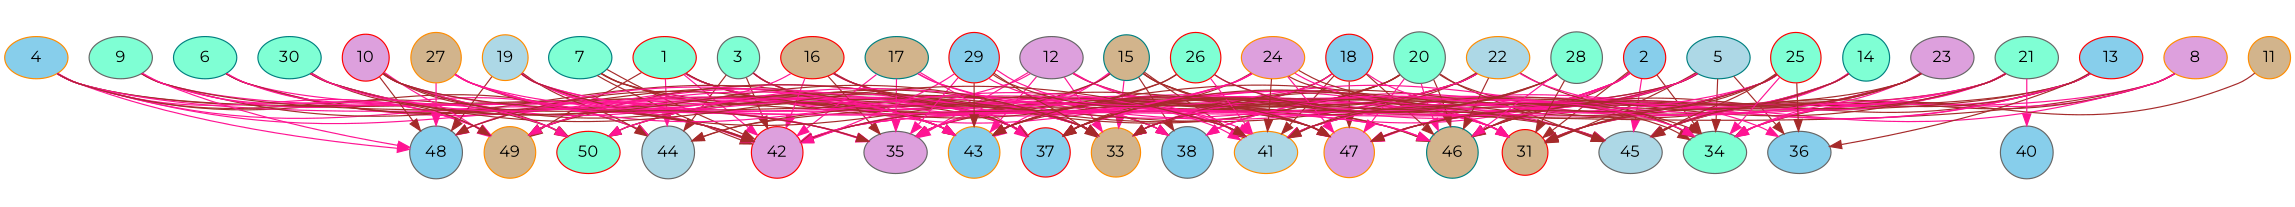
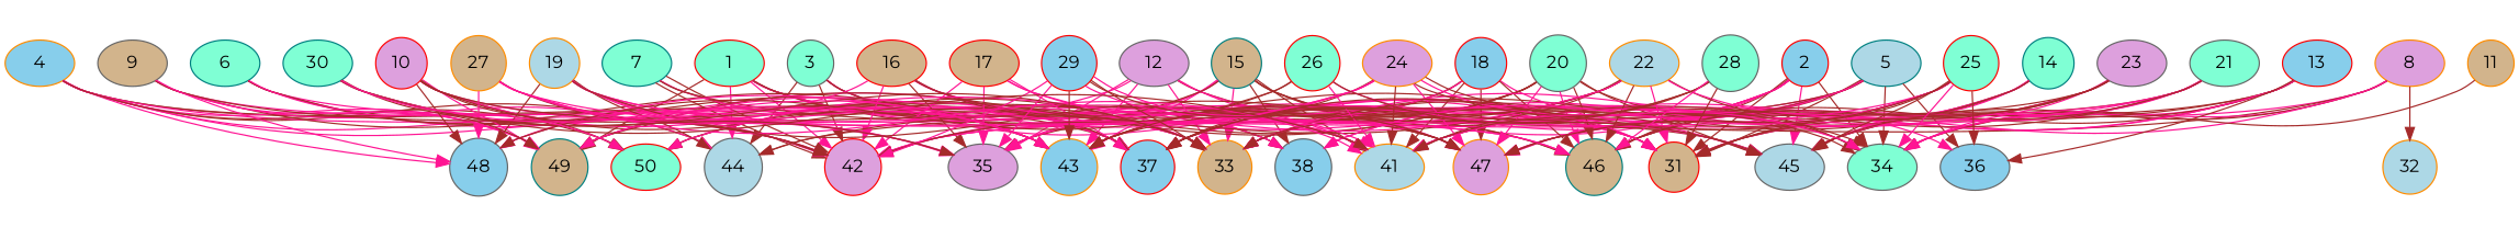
  digraph {
    fontname=Montserrat
    node [alpha=0.04 color=gray40 fillcolor=aquamarine fontname=Montserrat shape=circle style=filled]
    edge [color=brown fontname=Montserrat]
    1 [alpha=0.01 color=red expect_size=32642048 shape=ellipse]
    31 [alpha=0.15 color=red expect_size=14807040 fillcolor=tan]
    33 [alpha=0.00 color=darkorange expect_size=40115200 fillcolor=tan]
    37 [color=red expect_size=35481600 fillcolor=skyblue]
    38 [alpha=0.12 expect_size=7368704 fillcolor=skyblue]
    41 [alpha=0.01 color=darkorange expect_size=40646656 fillcolor=lightblue shape=ellipse]
    42 [color=red expect_size=29492224 fillcolor=plum]
    43 [alpha=0.15 color=darkorange expect_size=7859200 fillcolor=skyblue]
    44 [alpha=0.14 expect_size=8109056 fillcolor=lightblue]
-   49 [color=darkorange expect_size=35060736 fillcolor=tan]
+   49 [color=teal expect_size=35060736 fillcolor=tan]
    2 [alpha=0.07 color=red expect_size=5384192 fillcolor=skyblue]
    34 [alpha=0.13 expect_size=25963520 shape=ellipse]
    35 [alpha=0.02 expect_size=45479936 fillcolor=plum shape=ellipse]
    45 [alpha=0.03 expect_size=39221248 fillcolor=lightblue shape=ellipse]
    46 [alpha=0.11 color=teal expect_size=43949056 fillcolor=tan]
    47 [alpha=0.05 color=darkorange expect_size=43770880 fillcolor=plum]
    3 [alpha=0.10 expect_size=21975040]
    4 [alpha=0.12 color=darkorange expect_size=51203072 fillcolor=skyblue shape=ellipse]
    48 [alpha=0.08 expect_size=7178240 fillcolor=skyblue]
    50 [alpha=0.19 color=red expect_size=20257792 shape=ellipse]
    5 [alpha=0.13 color=teal expect_size=49958912 fillcolor=lightblue shape=ellipse]
    36 [alpha=0.20 expect_size=49009664 fillcolor=skyblue shape=ellipse]
    6 [alpha=0.18 color=teal expect_size=51358720 shape=ellipse]
    7 [alpha=0.16 color=teal expect_size=7714816 shape=ellipse]
    8 [alpha=0.12 color=darkorange expect_size=7236608 fillcolor=plum shape=ellipse]
-   9 [alpha=0.18 expect_size=21808128 shape=ellipse]
+   32 [alpha=0.11 color=darkorange expect_size=41973760 fillcolor=lightblue]
+   9 [alpha=0.18 expect_size=21808128 fillcolor=tan shape=ellipse]
    10 [alpha=0.05 color=red expect_size=7150592 fillcolor=plum]
    11 [alpha=0.12 color=darkorange expect_size=19050496 fillcolor=tan]
    12 [alpha=0.19 expect_size=22258688 fillcolor=plum shape=ellipse]
    13 [alpha=0.18 color=red expect_size=37603328 fillcolor=skyblue shape=ellipse]
    14 [color=teal expect_size=14221312]
    15 [alpha=0.07 color=teal expect_size=42366976 fillcolor=tan]
    16 [alpha=0.09 color=red expect_size=26720256 fillcolor=tan shape=ellipse]
-   17 [alpha=0.02 color=teal expect_size=20921344 fillcolor=tan shape=ellipse]
+   17 [alpha=0.02 color=red expect_size=20921344 fillcolor=tan shape=ellipse]
    18 [alpha=0.03 color=red expect_size=11758592 fillcolor=skyblue]
    19 [alpha=0.08 color=darkorange expect_size=39641088 fillcolor=lightblue]
    20 [expect_size=35317760]
    21 [alpha=0.12 expect_size=47969280 shape=ellipse]
-   40 [alpha=0.08 expect_size=24307712 fillcolor=skyblue]
    22 [alpha=0.19 color=darkorange expect_size=28321792 fillcolor=lightblue shape=ellipse]
    23 [alpha=0.14 expect_size=26933248 fillcolor=plum shape=ellipse]
    24 [alpha=0.08 color=darkorange expect_size=21435392 fillcolor=plum shape=ellipse]
    25 [alpha=0.01 color=red expect_size=30826496]
    26 [alpha=0.14 color=red expect_size=47670272]
    27 [alpha=0.08 color=darkorange expect_size=20936704 fillcolor=tan]
    28 [alpha=0.03 expect_size=26642432]
    29 [color=red expect_size=34318336 fillcolor=skyblue]
    30 [alpha=0.07 color=teal expect_size=5659648 shape=ellipse]
    1 -> 31
    1 -> 33
    1 -> 37
    1 -> 38 [color=deeppink]
    1 -> 41 [color=deeppink]
    1 -> 42 [color=deeppink]
    1 -> 43
    1 -> 44 [color=deeppink]
    1 -> 49
    2 -> 31
    2 -> 33
    2 -> 37 [color=deeppink]
    2 -> 43 [color=deeppink]
    2 -> 34
    2 -> 35 [color=deeppink]
    2 -> 45 [color=deeppink]
    2 -> 46
    2 -> 47 [color=deeppink]
    3 -> 31 [color=deeppink]
    3 -> 33
    3 -> 37 [color=deeppink]
    3 -> 38
    3 -> 42
    3 -> 44
    4 -> 33
    4 -> 37
    4 -> 42 [color=deeppink]
    4 -> 44
    4 -> 49 [color=deeppink]
    4 -> 35 [color=deeppink]
    4 -> 47 [color=deeppink]
    4 -> 48 [color=deeppink]
    4 -> 50
    5 -> 31
    5 -> 37 [color=deeppink]
    5 -> 41
    5 -> 42 [color=deeppink]
    5 -> 49
    5 -> 34
    5 -> 46
    5 -> 47 [color=deeppink]
    5 -> 36
    6 -> 33 [color=deeppink]
    6 -> 37 [color=deeppink]
    6 -> 42
    6 -> 43
    6 -> 49 [color=deeppink]
    7 -> 37
    7 -> 42
    7 -> 42
-   7 -> 43
+   7 -> 43 [color=deeppink]
    7 -> 45
    8 -> 33 [color=deeppink]
    8 -> 44
    8 -> 34 [color=deeppink]
    8 -> 45
    8 -> 47 [color=deeppink]
+   8 -> 32
    9 -> 33 [color=deeppink]
    9 -> 43
    9 -> 44 [color=deeppink]
    9 -> 49 [color=deeppink]
    9 -> 47
    9 -> 48 [color=deeppink]
    10 -> 31 [color=deeppink]
    10 -> 33
    10 -> 37 [color=deeppink]
    10 -> 42
    10 -> 49 [color=deeppink]
    10 -> 47
    10 -> 48
    10 -> 50
    11 -> 34
    12 -> 33 [color=deeppink]
    12 -> 41 [color=deeppink]
    12 -> 43 [color=deeppink]
    12 -> 49 [color=deeppink]
    12 -> 35 [color=deeppink]
    12 -> 46
    12 -> 47 [color=deeppink]
    13 -> 31
    13 -> 33
    13 -> 41 [color=deeppink]
    13 -> 34 [color=deeppink]
    13 -> 35
    13 -> 45
    13 -> 47 [color=deeppink]
    13 -> 36
    14 -> 31
    14 -> 33
    14 -> 38 [color=deeppink]
    14 -> 45 [color=deeppink]
    14 -> 46 [color=deeppink]
    14 -> 47
    15 -> 31
    15 -> 33 [color=deeppink]
    15 -> 38
    15 -> 41
    15 -> 42 [color=deeppink]
    15 -> 43 [color=deeppink]
    15 -> 35 [color=deeppink]
    15 -> 45
    15 -> 46
    15 -> 50
    16 -> 31 [color=deeppink]
    16 -> 33 [color=deeppink]
    16 -> 37
    16 -> 38 [color=deeppink]
    16 -> 41
    16 -> 42 [color=deeppink]
    16 -> 35
    16 -> 48 [color=deeppink]
    17 -> 37 [color=deeppink]
    17 -> 41 [color=deeppink]
    17 -> 42 [color=deeppink]
    17 -> 35 [color=deeppink]
    17 -> 45 [color=deeppink]
    18 -> 37
    18 -> 41
    18 -> 43
    18 -> 35 [color=deeppink]
    18 -> 45 [color=deeppink]
    18 -> 46
    18 -> 47
    19 -> 31 [color=deeppink]
    19 -> 42 [color=deeppink]
    19 -> 43 [color=deeppink]
    19 -> 44
    19 -> 35 [color=deeppink]
    19 -> 46 [color=deeppink]
    19 -> 47
    19 -> 48
    20 -> 37
    20 -> 43
    20 -> 49
    20 -> 34
    20 -> 45
    20 -> 46 [color=deeppink]
    20 -> 46
    20 -> 47 [color=deeppink]
    20 -> 50
    21 -> 31 [color=deeppink]
    21 -> 33
    21 -> 37 [color=deeppink]
    21 -> 41
    21 -> 42 [color=deeppink]
    21 -> 34 [color=deeppink]
    21 -> 45 [color=deeppink]
    21 -> 46
-   21 -> 40 [color=deeppink]
+   22 -> 31 [color=deeppink]
    22 -> 33 [color=deeppink]
    22 -> 37
    22 -> 41
    22 -> 43
    22 -> 44
    22 -> 34
    22 -> 46
    22 -> 50 [color=deeppink]
    22 -> 36 [color=deeppink]
    23 -> 31
    23 -> 33 [color=deeppink]
    23 -> 41 [color=deeppink]
    23 -> 43
    23 -> 34 [color=deeppink]
    23 -> 45
    23 -> 46
    24 -> 31 [color=deeppink]
    24 -> 37
    24 -> 41
    24 -> 42 [color=deeppink]
    24 -> 49 [color=deeppink]
    24 -> 34
    24 -> 34
    24 -> 47 [color=deeppink]
    24 -> 48 [color=deeppink]
    25 -> 31
    25 -> 33
    25 -> 37
    25 -> 38 [color=deeppink]
    25 -> 41 [color=deeppink]
    25 -> 42 [color=deeppink]
    25 -> 34 [color=deeppink]
    25 -> 45
    25 -> 47
    25 -> 36
    26 -> 41 [color=deeppink]
    26 -> 42
    26 -> 34 [color=deeppink]
    26 -> 45
    26 -> 48
    27 -> 41 [color=deeppink]
    27 -> 42
    27 -> 43 [color=deeppink]
    27 -> 35 [color=deeppink]
    27 -> 46 [color=deeppink]
    27 -> 48 [color=deeppink]
    28 -> 31
    28 -> 37
    28 -> 41
    28 -> 43
    28 -> 46 [color=deeppink]
    29 -> 33
    29 -> 41 [color=deeppink]
    29 -> 41 [color=deeppink]
    29 -> 42 [color=deeppink]
    29 -> 43
    29 -> 35 [color=deeppink]
    29 -> 47
    30 -> 33
    30 -> 41
    30 -> 43 [color=deeppink]
    30 -> 49
    30 -> 35
    30 -> 50 [color=deeppink]
  }
